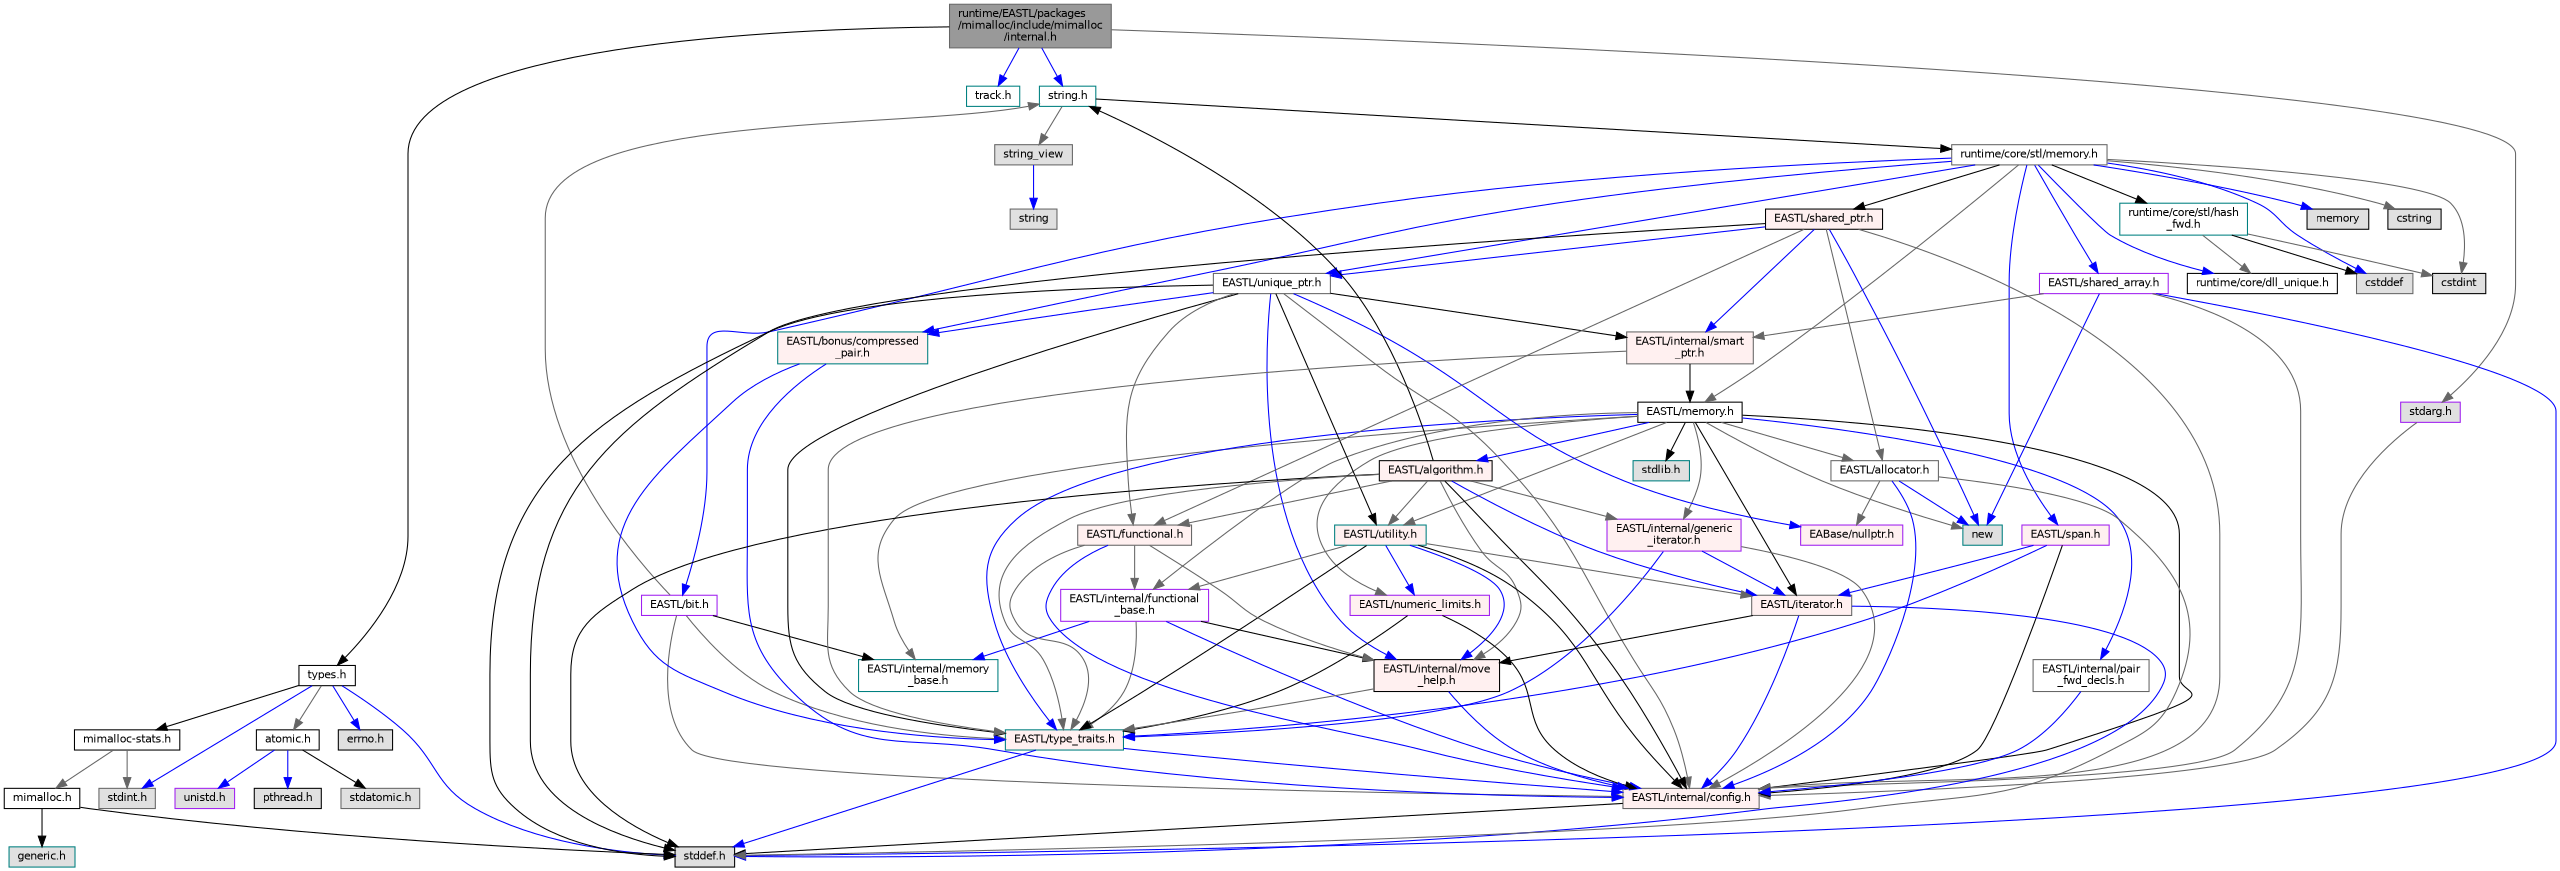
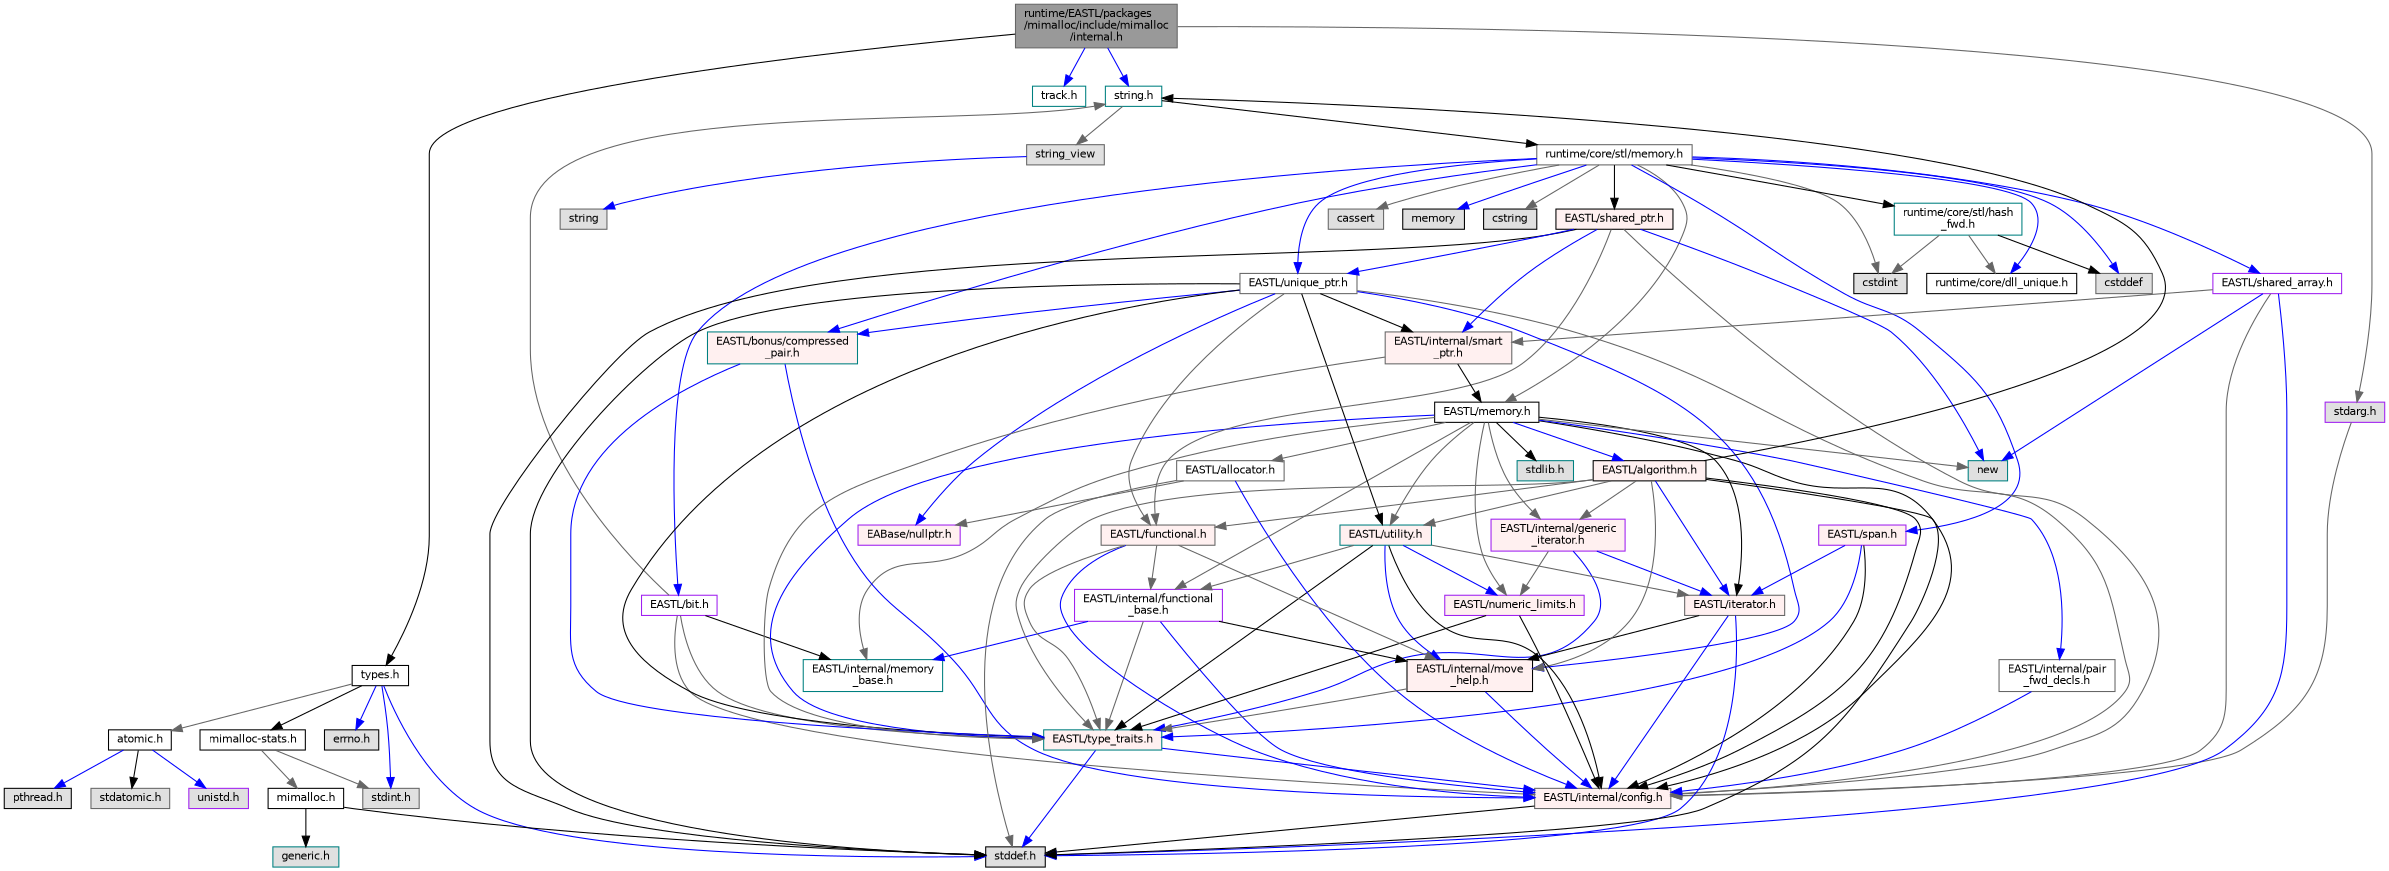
  digraph {
    node [color=gray40 fillcolor=white fontname=Helvetica fontsize=10 shape=box style=filled]
    edge [color=blue fontname=Helvetica fontsize=10 labelfontname=Helvetica labelfontsize=10 style=solid]
    n1 [fillcolor=grey60 fontcolor=black height=0.2 label="runtime/EASTL/packages\l/mimalloc/include/mimalloc\l/internal.h" width=0.4]
    n2 [color=black height=0.2 label="types.h" width=0.4]
    n3 [color=teal height=0.2 label="track.h" width=0.4]
    n4 [color=purple fillcolor="#E0E0E0" height=0.2 label="stdarg.h" width=0.4]
    n5 [color=teal height=0.2 label="string.h" width=0.4]
    n6 [color=black height=0.2 label="mimalloc-stats.h" width=0.4]
    n7 [color=black fillcolor="#E0E0E0" height=0.2 label="stddef.h" width=0.4]
    n8 [fillcolor="#E0E0E0" height=0.2 label="stdint.h" width=0.4]
    n9 [color=black fillcolor="#E0E0E0" height=0.2 label="errno.h" width=0.4]
    n10 [color=black height=0.2 label="atomic.h" width=0.4]
    n11 [fillcolor="#FFF0F0" height=0.2 label="EASTL/internal/config.h" width=0.4]
    n12 [fillcolor="#E0E0E0" height=0.2 label=string_view width=0.4]
    n13 [height=0.2 label="runtime/core/stl/memory.h" width=0.4]
    n14 [color=black height=0.2 label="mimalloc.h" width=0.4]
    n15 [color=black fillcolor="#E0E0E0" height=0.2 label="pthread.h" width=0.4]
    n16 [fillcolor="#E0E0E0" height=0.2 label="stdatomic.h" width=0.4]
    n17 [color=purple fillcolor="#E0E0E0" height=0.2 label="unistd.h" width=0.4]
    n18 [color=teal fillcolor="#E0E0E0" height=0.2 label="generic.h" width=0.4]
    n19 [fillcolor="#E0E0E0" height=0.2 label=string width=0.4]
    n20 [fillcolor="#E0E0E0" height=0.2 label=cstddef width=0.4]
    n21 [color=black fillcolor="#E0E0E0" height=0.2 label=cstdint width=0.4]
+   n22 [fillcolor="#E0E0E0" height=0.2 label=cassert width=0.4]
    n23 [color=black fillcolor="#E0E0E0" height=0.2 label=memory width=0.4]
    n24 [color=black fillcolor="#E0E0E0" height=0.2 label=cstring width=0.4]
    n25 [color=purple height=0.2 label="EASTL/bit.h" width=0.4]
    n26 [color=black height=0.2 label="EASTL/memory.h" width=0.4]
    n27 [color=purple height=0.2 label="EASTL/shared_array.h" width=0.4]
    n28 [height=0.2 label="EASTL/unique_ptr.h" width=0.4]
    n29 [color=teal fillcolor="#FFF0F0" height=0.2 label="EASTL/bonus/compressed\l_pair.h" width=0.4]
    n30 [color=black fillcolor="#FFF0F0" height=0.2 label="EASTL/shared_ptr.h" width=0.4]
    n31 [color=purple fillcolor="#FFF0F0" height=0.2 label="EASTL/span.h" width=0.4]
    n32 [color=black height=0.2 label="runtime/core/dll_unique.h" width=0.4]
    n33 [color=teal height=0.2 label="runtime/core/stl/hash\l_fwd.h" width=0.4]
    n34 [color=teal height=0.2 label="EASTL/internal/memory\l_base.h" width=0.4]
    n35 [color=teal fillcolor="#FFF0F0" height=0.2 label="EASTL/type_traits.h" width=0.4]
    n36 [color=purple fillcolor="#FFF0F0" height=0.2 label="EASTL/internal/generic\l_iterator.h" width=0.4]
    n37 [fillcolor="#FFF0F0" height=0.2 label="EASTL/iterator.h" width=0.4]
    n38 [height=0.2 label="EASTL/internal/pair\l_fwd_decls.h" width=0.4]
    n39 [color=purple height=0.2 label="EASTL/internal/functional\l_base.h" width=0.4]
    n40 [color=black fillcolor="#FFF0F0" height=0.2 label="EASTL/algorithm.h" width=0.4]
    n41 [color=teal fillcolor="#FFF0F0" height=0.2 label="EASTL/utility.h" width=0.4]
    n42 [color=purple fillcolor="#FFF0F0" height=0.2 label="EASTL/numeric_limits.h" width=0.4]
    n43 [height=0.2 label="EASTL/allocator.h" width=0.4]
    n44 [color=teal fillcolor="#E0E0E0" height=0.2 label=new width=0.4]
    n45 [color=teal fillcolor="#E0E0E0" height=0.2 label="stdlib.h" width=0.4]
    n46 [fillcolor="#FFF0F0" height=0.2 label="EASTL/internal/smart\l_ptr.h" width=0.4]
    n47 [color=black fillcolor="#FFF0F0" height=0.2 label="EASTL/internal/move\l_help.h" width=0.4]
    n48 [fillcolor="#FFF0F0" height=0.2 label="EASTL/functional.h" width=0.4]
    n49 [color=purple fillcolor="#FFF0F0" height=0.2 label="EABase/nullptr.h" width=0.4]
    n1 -> n2 [color=black]
    n1 -> n3
    n1 -> n4 [color=gray40]
    n1 -> n5
    n2 -> n6 [color=black]
    n2 -> n7
    n2 -> n8
    n2 -> n9
    n2 -> n10 [color=gray40]
    n4 -> n11 [color=gray40]
    n5 -> n12 [color=gray40]
    n5 -> n13 [color=black]
    n6 -> n8 [color=gray40]
    n6 -> n14 [color=gray40]
    n10 -> n15
    n10 -> n16 [color=black]
    n10 -> n17
    n11 -> n7 [color=black]
    n12 -> n19
    n13 -> n20
    n13 -> n21 [color=gray40]
+   n13 -> n22 [color=gray40]
    n13 -> n23
    n13 -> n24 [color=gray40]
    n13 -> n25
    n13 -> n26 [color=gray40]
    n13 -> n27
    n13 -> n28
    n13 -> n29
    n13 -> n30 [color=black]
    n13 -> n31
    n13 -> n32
    n13 -> n33 [color=black]
    n14 -> n7 [color=black]
    n14 -> n18 [color=black]
    n25 -> n5 [color=gray40]
    n25 -> n11 [color=gray40]
    n25 -> n34 [color=black]
    n25 -> n35 [color=gray40]
    n26 -> n11 [color=black]
    n26 -> n34 [color=gray40]
    n26 -> n35
    n26 -> n36 [color=gray40]
    n26 -> n37 [color=black]
    n26 -> n38
    n26 -> n39 [color=gray40]
    n26 -> n40
    n26 -> n41 [color=gray40]
    n26 -> n42 [color=gray40]
    n26 -> n43 [color=gray40]
    n26 -> n44 [color=gray40]
    n26 -> n45 [color=black]
    n27 -> n7
    n27 -> n11 [color=gray40]
    n27 -> n44
    n27 -> n46 [color=gray40]
    n28 -> n7 [color=black]
    n28 -> n11 [color=gray40]
    n28 -> n29
    n28 -> n35 [color=black]
    n28 -> n41 [color=black]
    n28 -> n46 [color=black]
    n28 -> n47
    n28 -> n48 [color=gray40]
    n28 -> n49
    n29 -> n11
    n29 -> n35
    n30 -> n7 [color=black]
    n30 -> n11 [color=gray40]
    n30 -> n28
-   n30 -> n43 [color=gray40]
    n30 -> n44
    n30 -> n46
    n30 -> n48 [color=gray40]
    n31 -> n11 [color=black]
    n31 -> n35
    n31 -> n37
    n33 -> n20 [color=black]
    n33 -> n21 [color=gray40]
    n33 -> n32 [color=gray40]
    n35 -> n7
    n35 -> n11
-   n36 -> n11 [color=gray40]
+   n36 -> n42 [color=gray40]
    n36 -> n35
    n36 -> n37
    n37 -> n7
    n37 -> n11
    n37 -> n47 [color=black]
    n38 -> n11
    n39 -> n11
    n39 -> n34
    n39 -> n35 [color=gray40]
    n39 -> n47 [color=black]
    n40 -> n5 [color=black]
    n40 -> n7 [color=black]
    n40 -> n11 [color=black]
    n40 -> n35 [color=gray40]
    n40 -> n36 [color=gray40]
    n40 -> n37
    n40 -> n41 [color=gray40]
    n40 -> n47 [color=gray40]
    n40 -> n48 [color=gray40]
    n41 -> n11 [color=black]
    n41 -> n35 [color=black]
    n41 -> n37 [color=gray40]
    n41 -> n39 [color=gray40]
    n41 -> n42
    n41 -> n47
    n42 -> n11 [color=black]
    n42 -> n35 [color=black]
    n43 -> n7 [color=gray40]
    n43 -> n11
-   n43 -> n44
    n43 -> n49 [color=gray40]
    n46 -> n26 [color=black]
    n46 -> n35 [color=gray40]
    n47 -> n11
    n47 -> n35 [color=gray40]
    n48 -> n11
    n48 -> n35 [color=gray40]
    n48 -> n39 [color=gray40]
    n48 -> n47 [color=gray40]
  }
